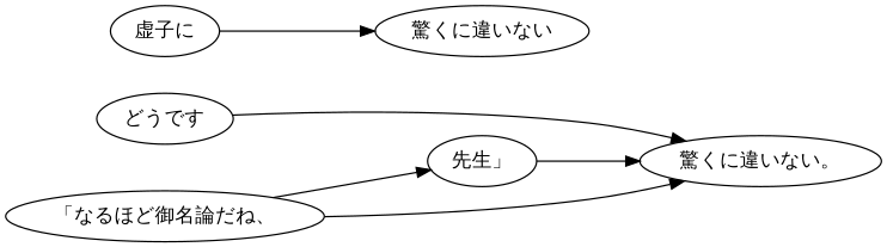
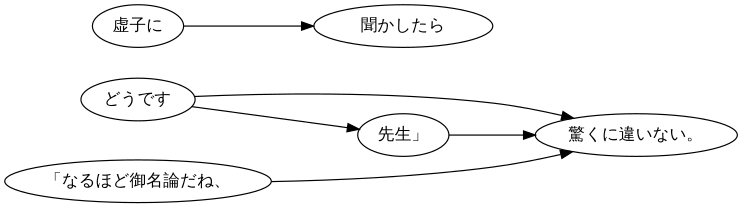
  digraph {
    rankdir=LR
    n1 [label="どうです"]
    n2 [label="先生」"]
    n3 [label="驚くに違いない。"]
    n4 [label="「なるほど御名論だね、"]
    n5 [label="虚子に"]
-   n6 [label="驚くに違いない"]
-   n4 -> n2
+   n6 [label="聞かしたら"]
+   n1 -> n2
    n1 -> n3
    n2 -> n3
    n4 -> n3
    n5 -> n6
  }
